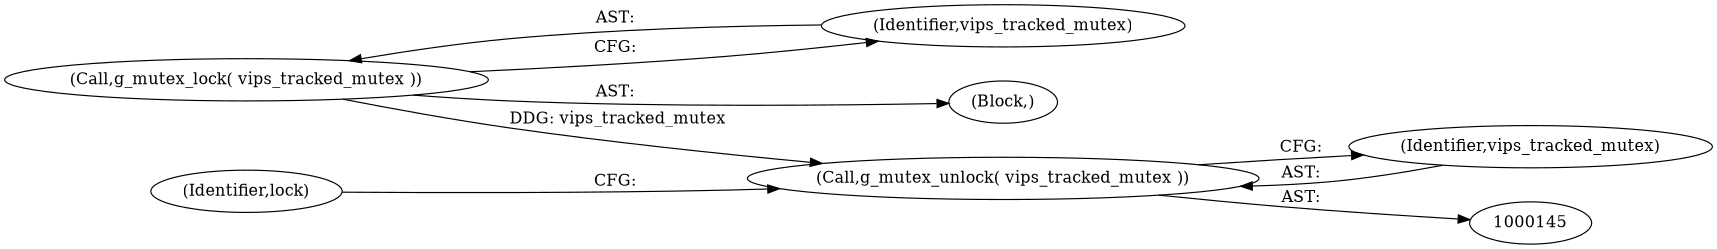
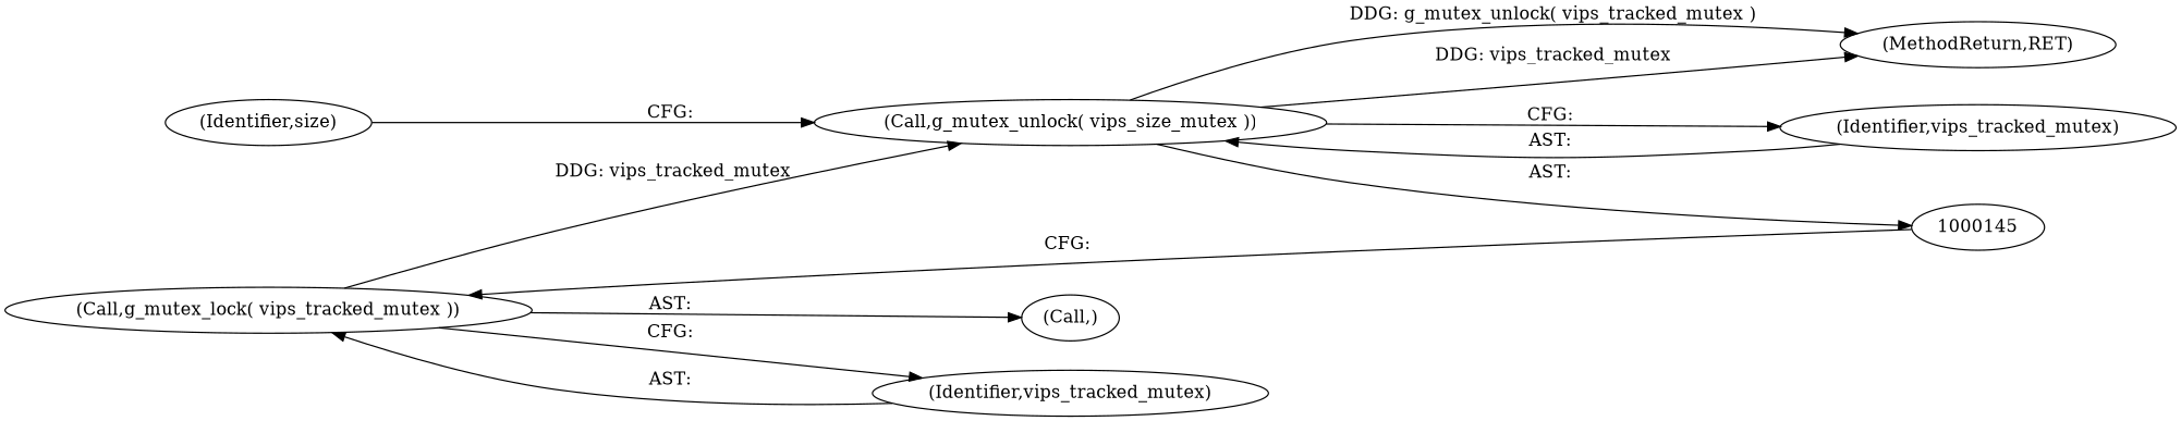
  digraph {
    rankdir=LR
    n1 [label="(Call,g_mutex_lock( vips_tracked_mutex ))"]
-   n2 [label="(Call,g_mutex_unlock( vips_tracked_mutex ))"]
-   n3 [label="(Block,)"]
+   n2 [label="(Call,g_mutex_unlock( vips_size_mutex ))"]
+   n3 [label="(Call,)"]
    n4 [label="(Identifier,vips_tracked_mutex)"]
+   n5 [label="(MethodReturn,RET)"]
    n6 [label="(Identifier,vips_tracked_mutex)"]
    1000145
-   n8 [label="(Identifier,lock)"]
+   n8 [label="(Identifier,size)"]
    n1 -> n2 [label="DDG: vips_tracked_mutex"]
    n1 -> n3 [label="AST: "]
    n1 -> n4 [label="CFG: "]
+   n2 -> n5 [label="DDG: g_mutex_unlock( vips_tracked_mutex )"]
+   n2 -> n5 [label="DDG: vips_tracked_mutex"]
    n2 -> n6 [label="CFG: "]
    n2 -> 1000145 [label="AST: "]
    n4 -> n1 [label="AST: "]
    n6 -> n2 [label="AST: "]
+   1000145 -> n1 [label="CFG: "]
    n8 -> n2 [label="CFG: "]
  }
